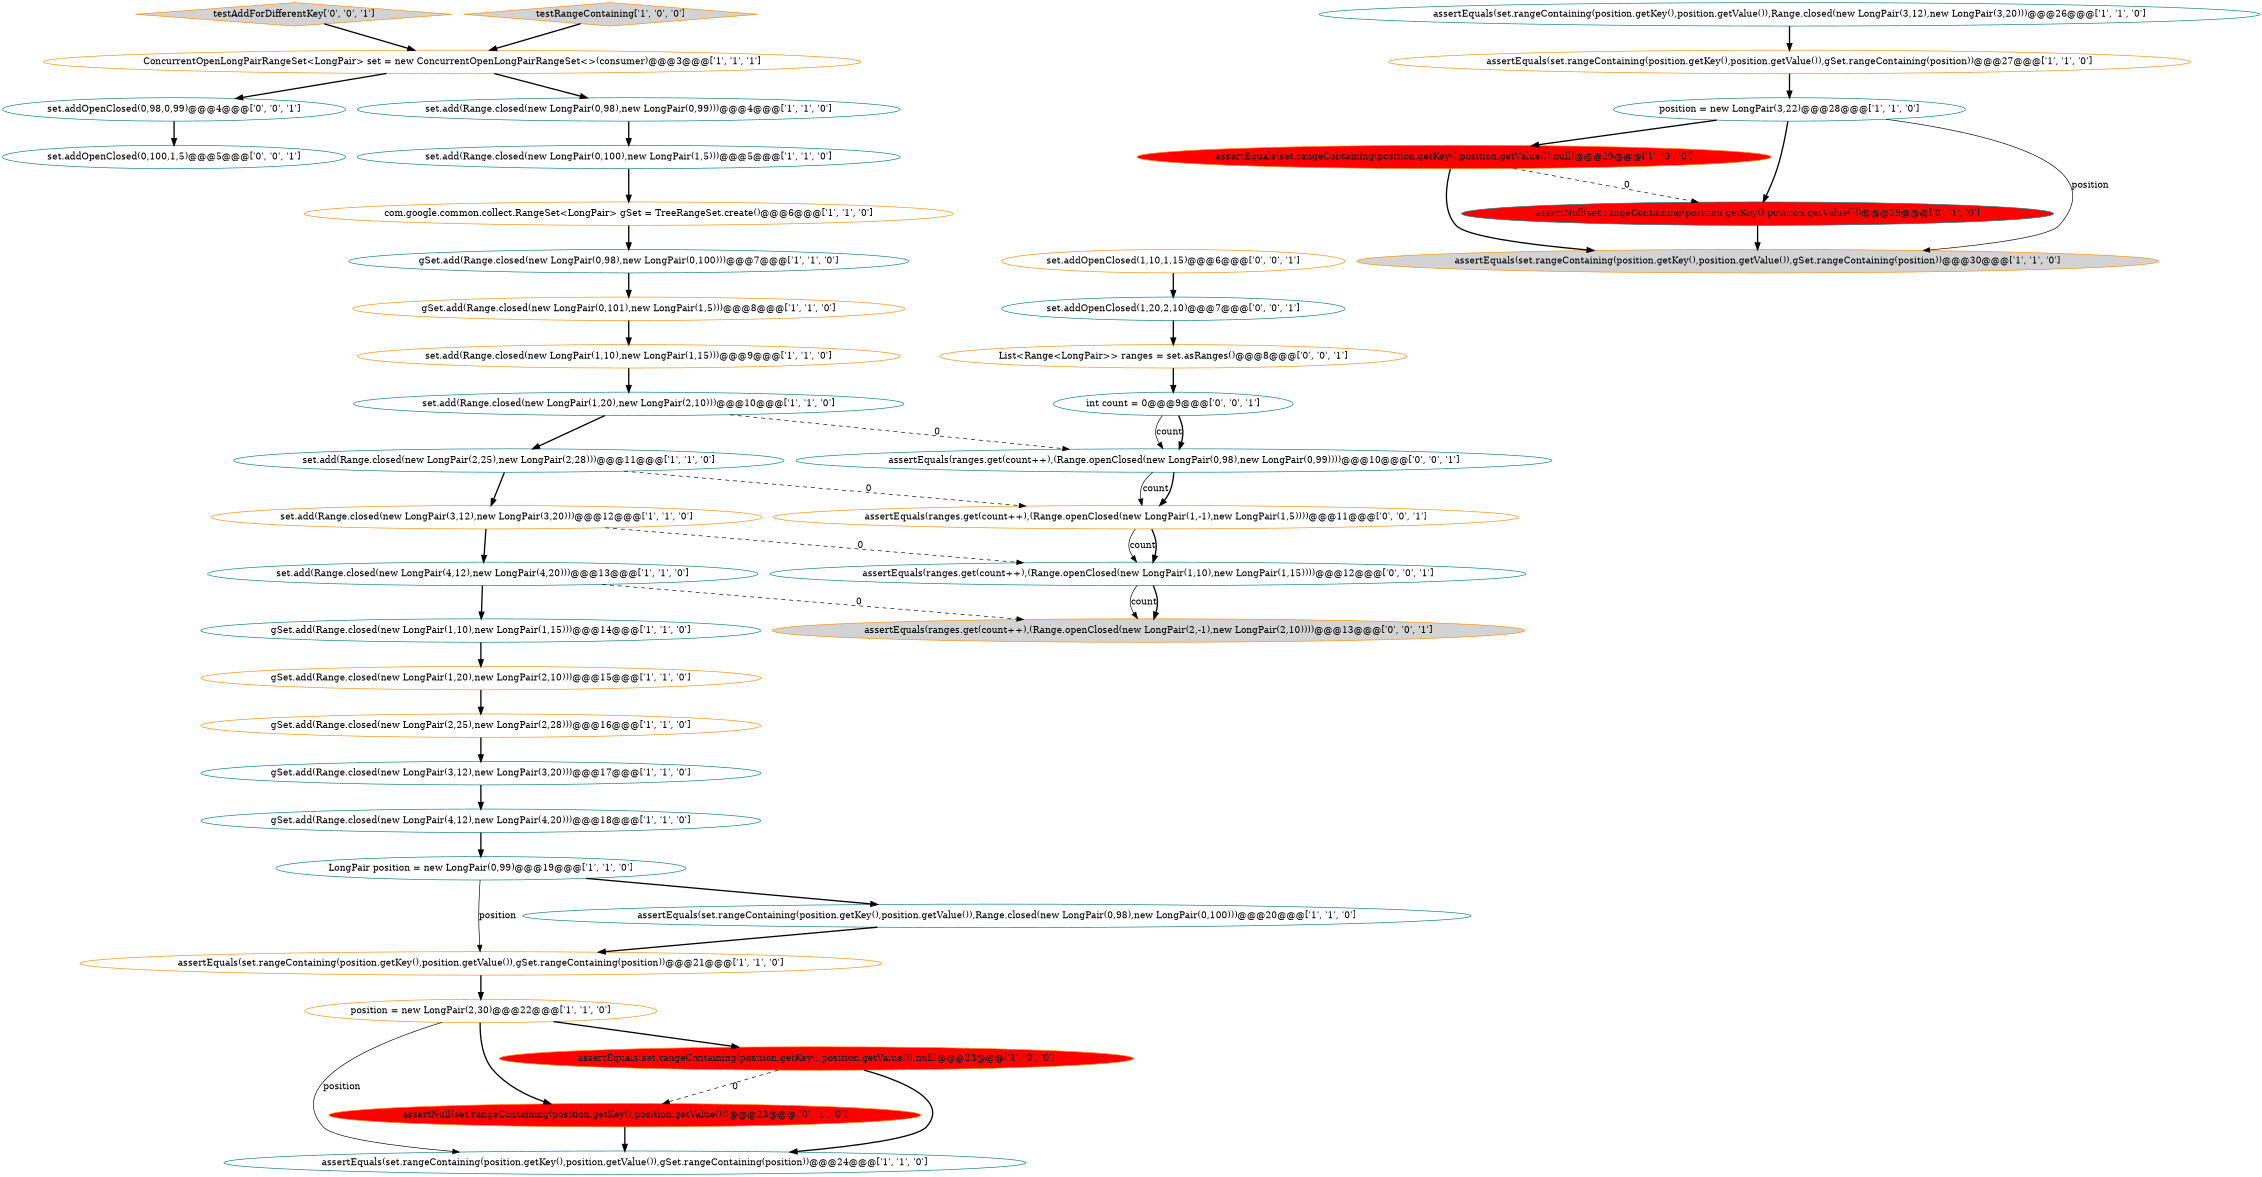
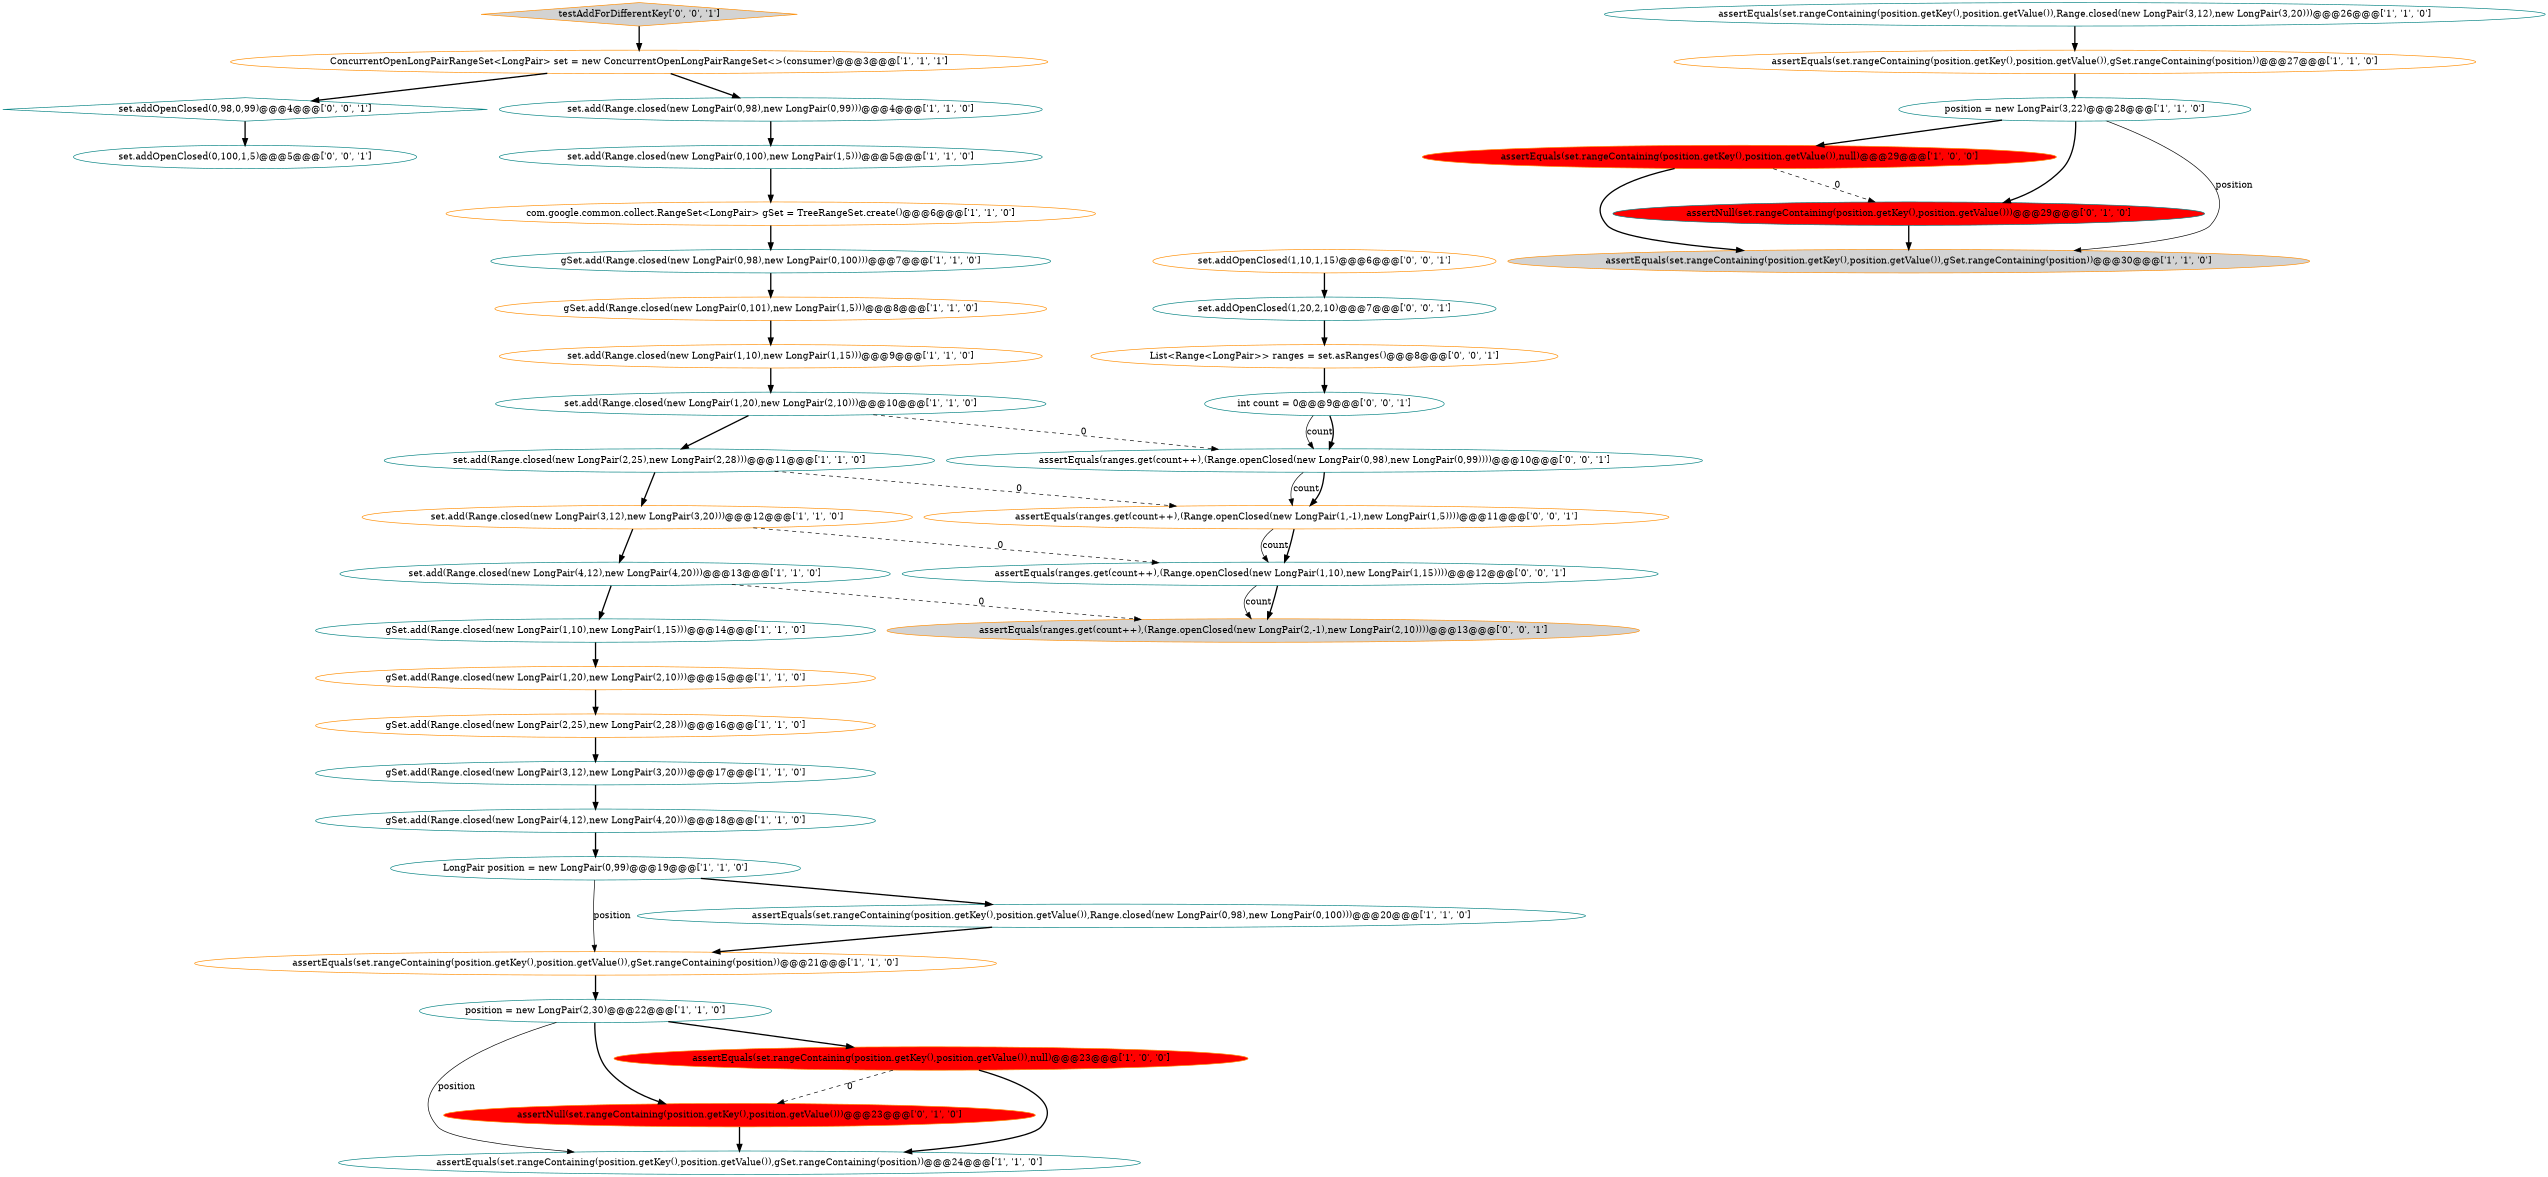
  digraph {
    node [color=teal fillcolor=white shape=ellipse style=filled]
    edge [style=bold]
    n1 [label="assertEquals(ranges.get(count++),(Range.openClosed(new LongPair(0,98),new LongPair(0,99))))@@@10@@@['0', '0', '1']"]
    n2 [color=darkorange label="assertEquals(ranges.get(count++),(Range.openClosed(new LongPair(1,-1),new LongPair(1,5))))@@@11@@@['0', '0', '1']"]
    n3 [label="assertEquals(ranges.get(count++),(Range.openClosed(new LongPair(1,10),new LongPair(1,15))))@@@12@@@['0', '0', '1']"]
    n4 [color=darkorange label="ConcurrentOpenLongPairRangeSet<LongPair> set = new ConcurrentOpenLongPairRangeSet<>(consumer)@@@3@@@['1', '1', '1']"]
-   n5 [label="set.addOpenClosed(0,98,0,99)@@@4@@@['0', '0', '1']"]
+   n5 [label="set.addOpenClosed(0,98,0,99)@@@4@@@['0', '0', '1']" shape=diamond]
    n6 [label="set.add(Range.closed(new LongPair(0,98),new LongPair(0,99)))@@@4@@@['1', '1', '0']"]
    n7 [label="set.addOpenClosed(0,100,1,5)@@@5@@@['0', '0', '1']"]
    n8 [label="set.add(Range.closed(new LongPair(0,100),new LongPair(1,5)))@@@5@@@['1', '1', '0']"]
    n9 [color=darkorange label="assertEquals(set.rangeContaining(position.getKey(),position.getValue()),gSet.rangeContaining(position))@@@21@@@['1', '1', '0']"]
-   n10 [color=darkorange label="position = new LongPair(2,30)@@@22@@@['1', '1', '0']"]
+   n10 [label="position = new LongPair(2,30)@@@22@@@['1', '1', '0']"]
    n11 [color=darkorange fillcolor=red label="assertNull(set.rangeContaining(position.getKey(),position.getValue()))@@@23@@@['0', '1', '0']"]
    n12 [label="assertEquals(set.rangeContaining(position.getKey(),position.getValue()),gSet.rangeContaining(position))@@@24@@@['1', '1', '0']"]
    n13 [color=darkorange fillcolor=red label="assertEquals(set.rangeContaining(position.getKey(),position.getValue()),null)@@@23@@@['1', '0', '0']"]
    n14 [color=darkorange label="assertEquals(set.rangeContaining(position.getKey(),position.getValue()),gSet.rangeContaining(position))@@@27@@@['1', '1', '0']"]
    n15 [label="position = new LongPair(3,22)@@@28@@@['1', '1', '0']"]
    n16 [color=darkorange fillcolor=red label="assertEquals(set.rangeContaining(position.getKey(),position.getValue()),null)@@@29@@@['1', '0', '0']"]
    n17 [fillcolor=red label="assertNull(set.rangeContaining(position.getKey(),position.getValue()))@@@29@@@['0', '1', '0']"]
    n18 [color=darkorange fillcolor=lightgray label="assertEquals(set.rangeContaining(position.getKey(),position.getValue()),gSet.rangeContaining(position))@@@30@@@['1', '1', '0']"]
    n19 [color=darkorange label="set.addOpenClosed(1,10,1,15)@@@6@@@['0', '0', '1']"]
    n20 [label="set.addOpenClosed(1,20,2,10)@@@7@@@['0', '0', '1']"]
    n21 [color=darkorange label="List<Range<LongPair>> ranges = set.asRanges()@@@8@@@['0', '0', '1']"]
    n22 [color=darkorange label="com.google.common.collect.RangeSet<LongPair> gSet = TreeRangeSet.create()@@@6@@@['1', '1', '0']"]
    n23 [label="LongPair position = new LongPair(0,99)@@@19@@@['1', '1', '0']"]
    n24 [label="assertEquals(set.rangeContaining(position.getKey(),position.getValue()),Range.closed(new LongPair(0,98),new LongPair(0,100)))@@@20@@@['1', '1', '0']"]
    n25 [color=darkorange label="gSet.add(Range.closed(new LongPair(2,25),new LongPair(2,28)))@@@16@@@['1', '1', '0']"]
    n26 [label="gSet.add(Range.closed(new LongPair(3,12),new LongPair(3,20)))@@@17@@@['1', '1', '0']"]
    n27 [label="gSet.add(Range.closed(new LongPair(4,12),new LongPair(4,20)))@@@18@@@['1', '1', '0']"]
    n28 [label="assertEquals(set.rangeContaining(position.getKey(),position.getValue()),Range.closed(new LongPair(3,12),new LongPair(3,20)))@@@26@@@['1', '1', '0']"]
    n29 [label="gSet.add(Range.closed(new LongPair(0,98),new LongPair(0,100)))@@@7@@@['1', '1', '0']"]
    n30 [color=darkorange label="gSet.add(Range.closed(new LongPair(0,101),new LongPair(1,5)))@@@8@@@['1', '1', '0']"]
    n31 [color=darkorange label="set.add(Range.closed(new LongPair(1,10),new LongPair(1,15)))@@@9@@@['1', '1', '0']"]
    n32 [label="set.add(Range.closed(new LongPair(1,20),new LongPair(2,10)))@@@10@@@['1', '1', '0']"]
    n33 [label="set.add(Range.closed(new LongPair(2,25),new LongPair(2,28)))@@@11@@@['1', '1', '0']"]
    n34 [color=darkorange label="set.add(Range.closed(new LongPair(3,12),new LongPair(3,20)))@@@12@@@['1', '1', '0']"]
    n35 [color=darkorange label="gSet.add(Range.closed(new LongPair(1,20),new LongPair(2,10)))@@@15@@@['1', '1', '0']"]
    n36 [label="int count = 0@@@9@@@['0', '0', '1']"]
    n37 [label="set.add(Range.closed(new LongPair(4,12),new LongPair(4,20)))@@@13@@@['1', '1', '0']"]
    n38 [color=darkorange fillcolor=lightgray label="assertEquals(ranges.get(count++),(Range.openClosed(new LongPair(2,-1),new LongPair(2,10))))@@@13@@@['0', '0', '1']"]
    n39 [label="gSet.add(Range.closed(new LongPair(1,10),new LongPair(1,15)))@@@14@@@['1', '1', '0']"]
    n40 [color=darkorange fillcolor=lightgray label="testAddForDifferentKey['0', '0', '1']" shape=diamond]
-   n41 [color=darkorange fillcolor=lightgray label="testRangeContaining['1', '0', '0']" shape=diamond]
    n1 -> n2 [label=count style=solid]
    n1 -> n2
    n2 -> n3 [label=count style=solid]
    n2 -> n3
    n3 -> n38 [label=count style=solid]
    n3 -> n38
    n4 -> n5
    n4 -> n6
    n5 -> n7
    n6 -> n8
    n8 -> n22
    n9 -> n10
    n10 -> n11
    n10 -> n12 [label=position style=solid]
    n10 -> n13
    n11 -> n12
    n13 -> n11 [label=0 style=dashed]
    n13 -> n12
    n14 -> n15
    n15 -> n16
    n15 -> n17
    n15 -> n18 [label=position style=solid]
    n16 -> n17 [label=0 style=dashed]
    n16 -> n18
    n17 -> n18
    n19 -> n20
    n20 -> n21
    n21 -> n36
    n22 -> n29
    n23 -> n9 [label=position style=solid]
    n23 -> n24
    n24 -> n9
    n25 -> n26
    n26 -> n27
    n27 -> n23
    n28 -> n14
    n29 -> n30
    n30 -> n31
    n31 -> n32
    n32 -> n1 [label=0 style=dashed]
    n32 -> n33
    n33 -> n2 [label=0 style=dashed]
    n33 -> n34
    n34 -> n3 [label=0 style=dashed]
    n34 -> n37
    n35 -> n25
    n36 -> n1 [label=count style=solid]
    n36 -> n1
    n37 -> n38 [label=0 style=dashed]
    n37 -> n39
    n39 -> n35
    n40 -> n4
-   n41 -> n4
  }
